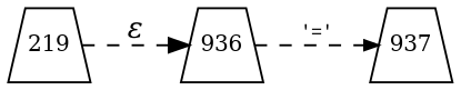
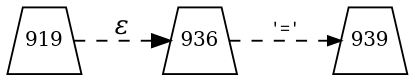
  digraph {
    rankdir=LR
    node [fixedsize=true fontsize=11 peripheries=1 shape=trapezium]
    edge [arrowhead=normal style=dashed]
    n1 [label=936 width=.55]
-   n2 [label=937 width=.55]
-   n3 [label=219 width=.55]
+   n2 [label=939 width=.55]
+   n3 [label=919 width=.55]
    n1 -> n2 [arrowsize=.7 fontname=Courier fontsize=11 label="'='"]
    n3 -> n1 [fontname="Times-Italic" label="&epsilon;"]
  }
